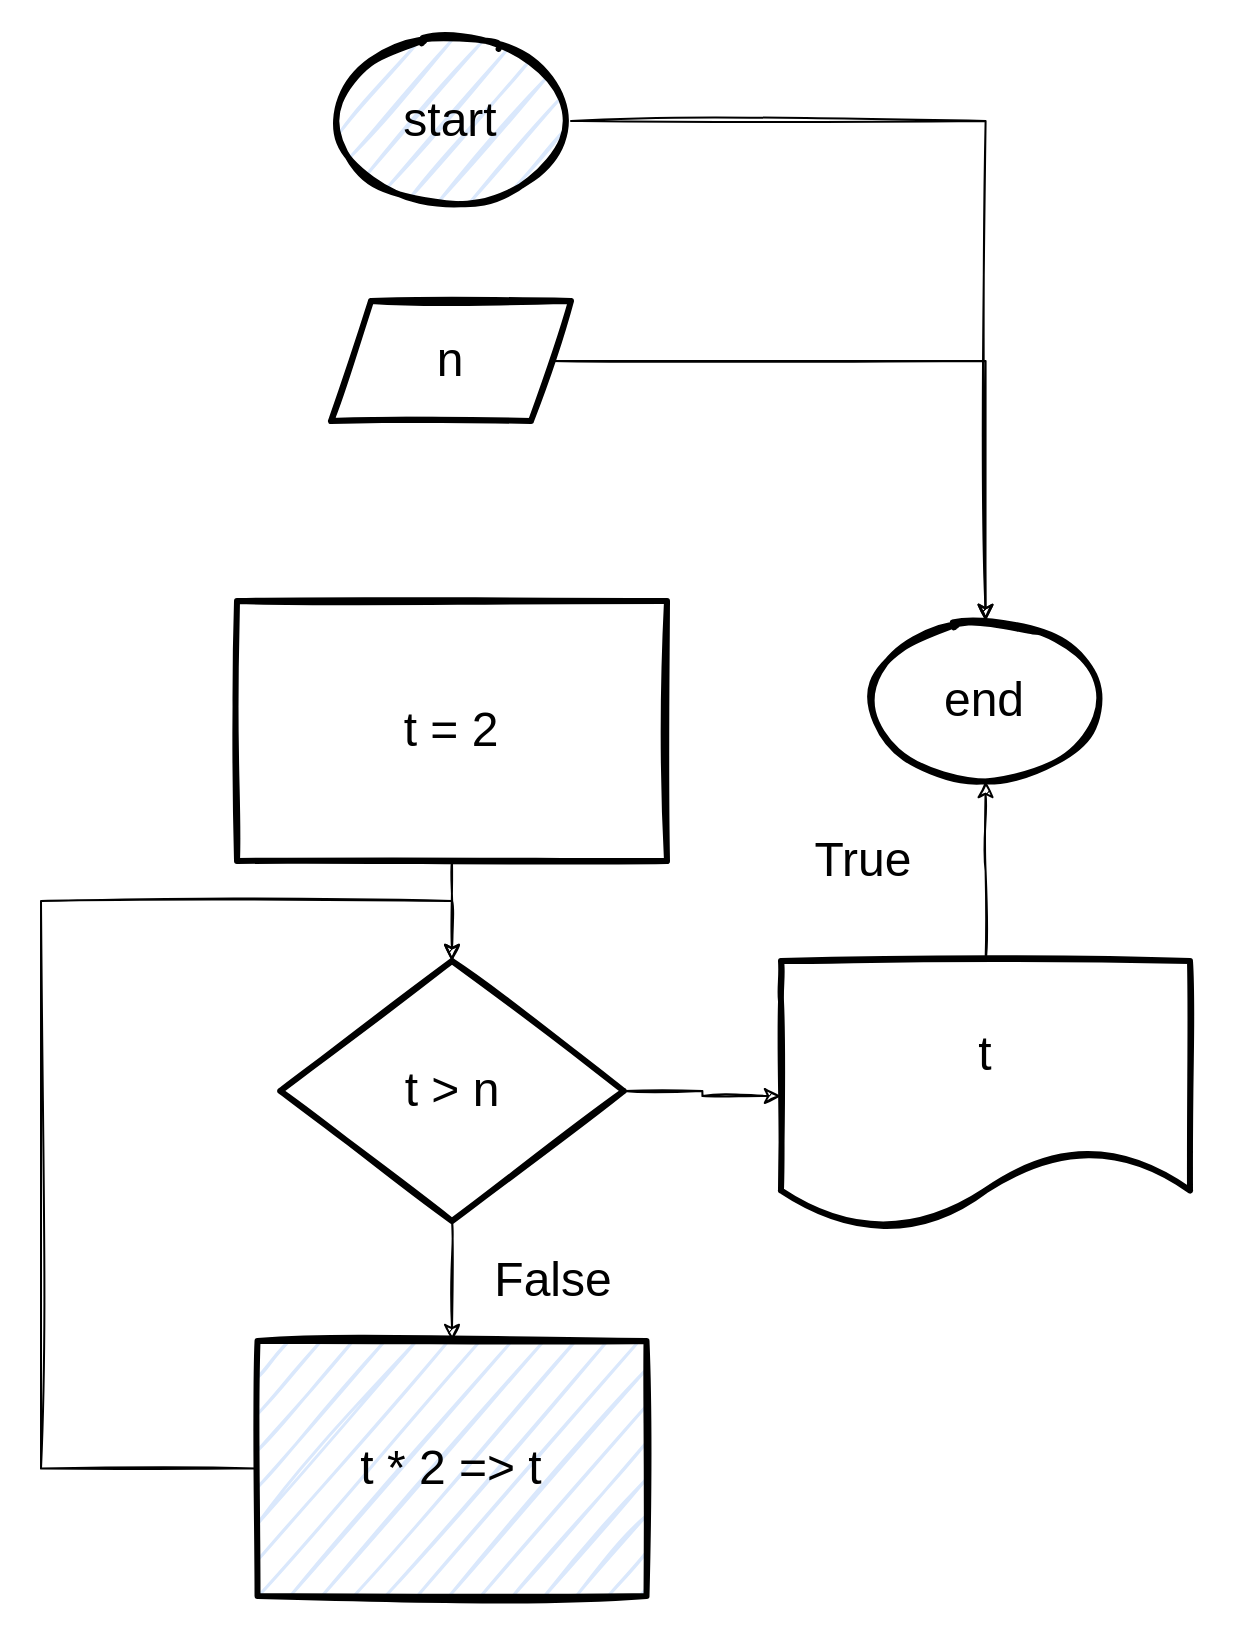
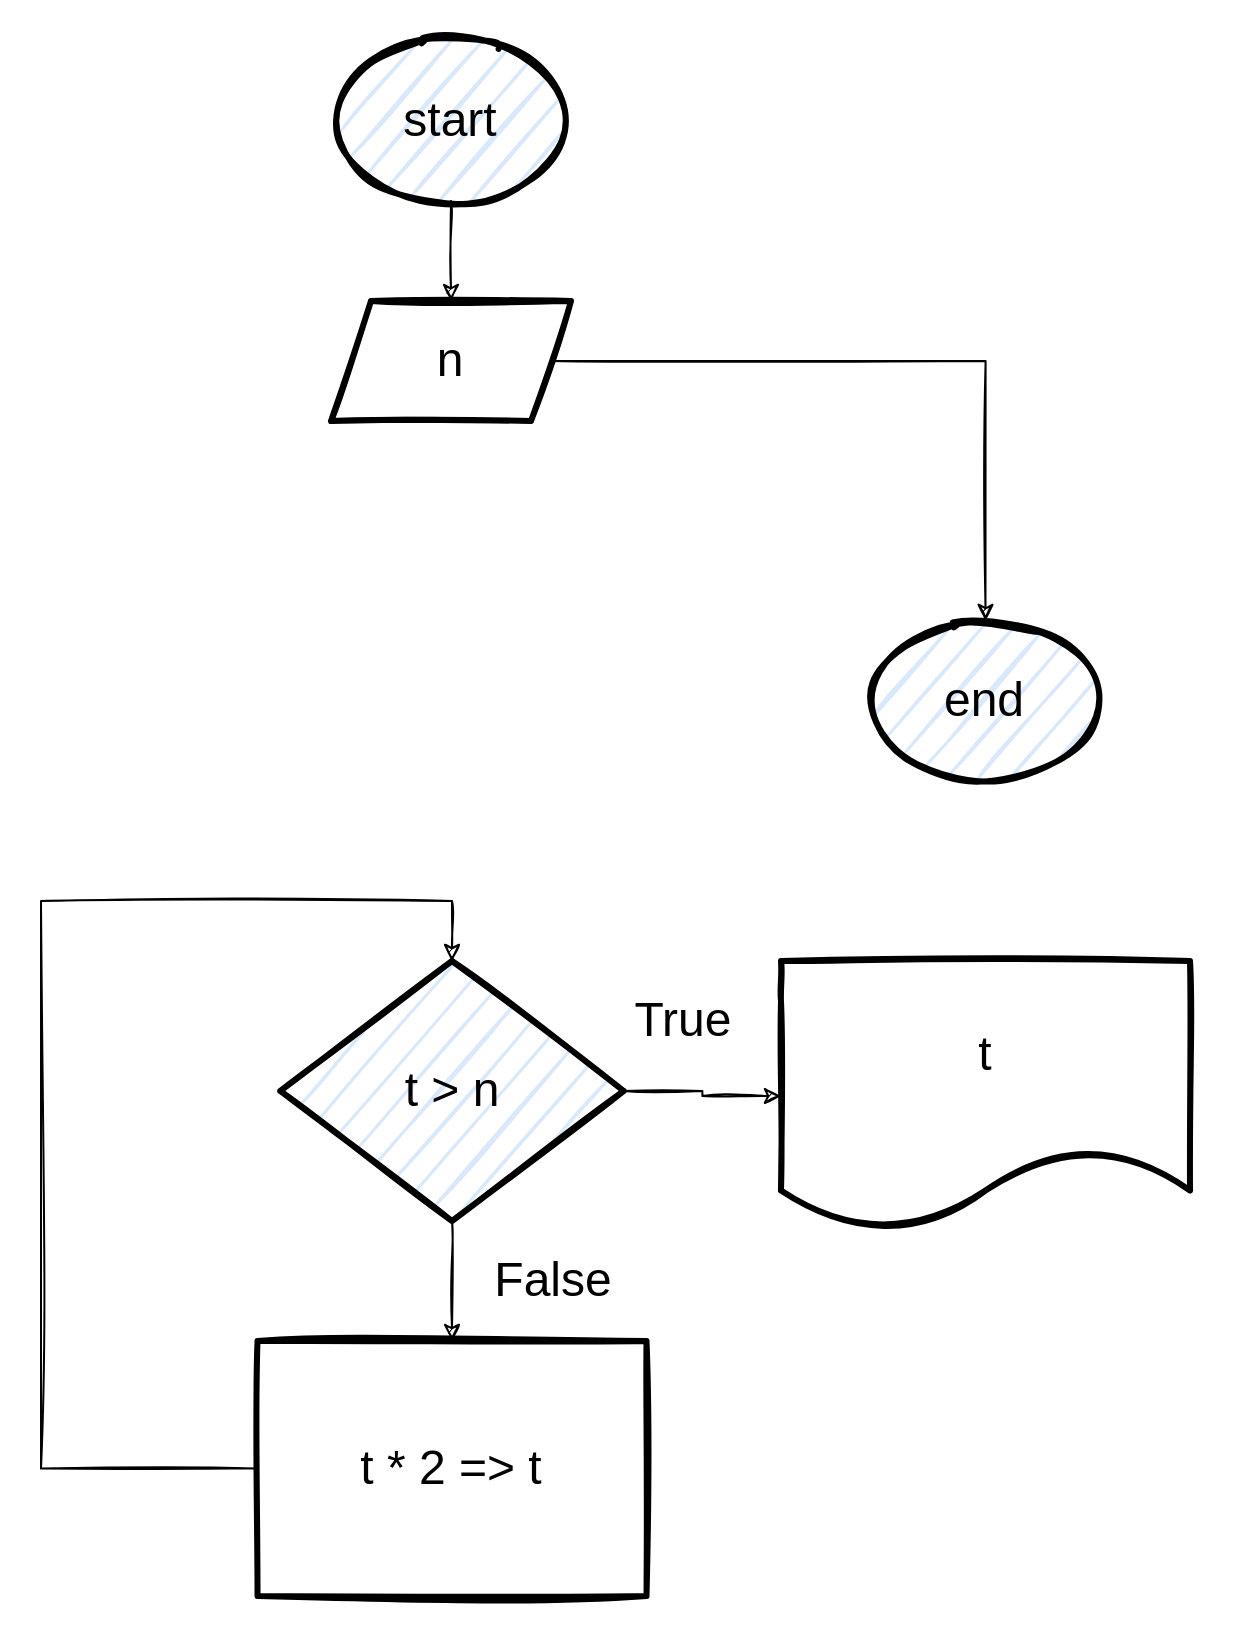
  <mxCell id="0" />
  <mxCell id="1" parent="0" />
- <mxCell id="2" value="" style="edgeStyle=orthogonalEdgeStyle;rounded=0;sketch=1;orthogonalLoop=1;jettySize=auto;html=1;fontSize=24;" edge="1" parent="1" source="3" target="15"><mxGeometry relative="1" as="geometry" /></mxCell>
+ <mxCell id="2" value="" style="edgeStyle=orthogonalEdgeStyle;rounded=0;sketch=1;orthogonalLoop=1;jettySize=auto;html=1;fontSize=24;" edge="1" parent="1" source="3" target="11"><mxGeometry relative="1" as="geometry" /></mxCell>
  <mxCell id="3" value="start" style="ellipse;whiteSpace=wrap;html=1;sketch=1;strokeWidth=3;fontSize=24;fillColor=#dae8fc;" vertex="1" parent="1"><mxGeometry x="165" y="20" width="120" height="80" as="geometry" /></mxCell>
- <mxCell id="4" value="" style="edgeStyle=orthogonalEdgeStyle;rounded=0;sketch=1;orthogonalLoop=1;jettySize=auto;html=1;fontSize=24;" edge="1" parent="1" source="5" target="14"><mxGeometry relative="1" as="geometry" /></mxCell>
- <mxCell id="5" value="t = 2" style="whiteSpace=wrap;html=1;fontSize=24;strokeWidth=3;sketch=1;" vertex="1" parent="1"><mxGeometry x="118" y="300" width="215" height="130" as="geometry" /></mxCell>
- <mxCell id="6" value="" style="edgeStyle=orthogonalEdgeStyle;rounded=0;sketch=1;orthogonalLoop=1;jettySize=auto;html=1;fontSize=24;" edge="1" parent="1" source="7" target="15"><mxGeometry relative="1" as="geometry" /></mxCell>
  <mxCell id="7" value="t" style="shape=document;whiteSpace=wrap;html=1;boundedLbl=1;fontSize=24;strokeWidth=3;sketch=1;" vertex="1" parent="1"><mxGeometry x="390" y="480" width="204.5" height="135" as="geometry" /></mxCell>
  <mxCell id="8" style="edgeStyle=orthogonalEdgeStyle;rounded=0;sketch=1;orthogonalLoop=1;jettySize=auto;html=1;fontSize=24;entryX=0.5;entryY=0;entryDx=0;entryDy=0;" edge="1" parent="1" source="9" target="14"><mxGeometry relative="1" as="geometry"><mxPoint x="60" y="460" as="targetPoint" /><Array as="points"><mxPoint x="20" y="734" /><mxPoint x="20" y="450" /><mxPoint x="226" y="450" /></Array></mxGeometry></mxCell>
- <mxCell id="9" value="t * 2 =&amp;gt; t" style="whiteSpace=wrap;html=1;fontSize=24;strokeWidth=3;sketch=1;fillColor=#dae8fc;" vertex="1" parent="1"><mxGeometry x="128.26" y="670" width="194.5" height="127.5" as="geometry" /></mxCell>
+ <mxCell id="9" value="t * 2 =&amp;gt; t" style="whiteSpace=wrap;html=1;fontSize=24;strokeWidth=3;sketch=1;" vertex="1" parent="1"><mxGeometry x="128.26" y="670" width="194.5" height="127.5" as="geometry" /></mxCell>
  <mxCell id="10" value="" style="edgeStyle=orthogonalEdgeStyle;rounded=0;sketch=1;orthogonalLoop=1;jettySize=auto;html=1;fontSize=24;" edge="1" parent="1" source="11" target="15"><mxGeometry relative="1" as="geometry" /></mxCell>
  <mxCell id="11" value="n" style="shape=parallelogram;perimeter=parallelogramPerimeter;whiteSpace=wrap;html=1;fixedSize=1;fontSize=24;strokeWidth=3;sketch=1;" vertex="1" parent="1"><mxGeometry x="165" y="150" width="120" height="60" as="geometry" /></mxCell>
  <mxCell id="12" style="edgeStyle=orthogonalEdgeStyle;rounded=0;sketch=1;orthogonalLoop=1;jettySize=auto;html=1;entryX=0;entryY=0.5;entryDx=0;entryDy=0;fontSize=24;" edge="1" parent="1" source="14" target="7"><mxGeometry relative="1" as="geometry" /></mxCell>
  <mxCell id="13" style="edgeStyle=orthogonalEdgeStyle;rounded=0;sketch=1;orthogonalLoop=1;jettySize=auto;html=1;entryX=0.5;entryY=0;entryDx=0;entryDy=0;fontSize=24;" edge="1" parent="1" source="14" target="9"><mxGeometry relative="1" as="geometry" /></mxCell>
- <mxCell id="14" value="t &amp;gt; n" style="rhombus;whiteSpace=wrap;html=1;fontSize=24;strokeWidth=3;sketch=1;" vertex="1" parent="1"><mxGeometry x="139.63" y="480" width="171.75" height="130" as="geometry" /></mxCell>
- <mxCell id="15" value="end" style="ellipse;whiteSpace=wrap;html=1;fontSize=24;strokeWidth=3;sketch=1;" vertex="1" parent="1"><mxGeometry x="432.25" y="310" width="120" height="80" as="geometry" /></mxCell>
- <mxCell id="16" value="True" style="text;html=1;align=center;verticalAlign=middle;resizable=0;points=[];autosize=1;fontSize=24;" vertex="1" parent="1"><mxGeometry x="401.38" y="415" width="60" height="30" as="geometry" /></mxCell>
+ <mxCell id="14" value="t &amp;gt; n" style="rhombus;whiteSpace=wrap;html=1;fontSize=24;strokeWidth=3;sketch=1;fillColor=#dae8fc;" vertex="1" parent="1"><mxGeometry x="139.63" y="480" width="171.75" height="130" as="geometry" /></mxCell>
+ <mxCell id="15" value="end" style="ellipse;whiteSpace=wrap;html=1;fontSize=24;strokeWidth=3;sketch=1;fillColor=#dae8fc;" vertex="1" parent="1"><mxGeometry x="432.25" y="310" width="120" height="80" as="geometry" /></mxCell>
+ <mxCell id="16" value="True" style="text;html=1;align=center;verticalAlign=middle;resizable=0;points=[];autosize=1;fontSize=24;" vertex="1" parent="1"><mxGeometry x="311.38" y="495" width="60" height="30" as="geometry" /></mxCell>
  <mxCell id="17" value="False" style="text;html=1;align=center;verticalAlign=middle;resizable=0;points=[];autosize=1;fontSize=24;" vertex="1" parent="1"><mxGeometry x="241.38" y="625" width="70" height="30" as="geometry" /></mxCell>
